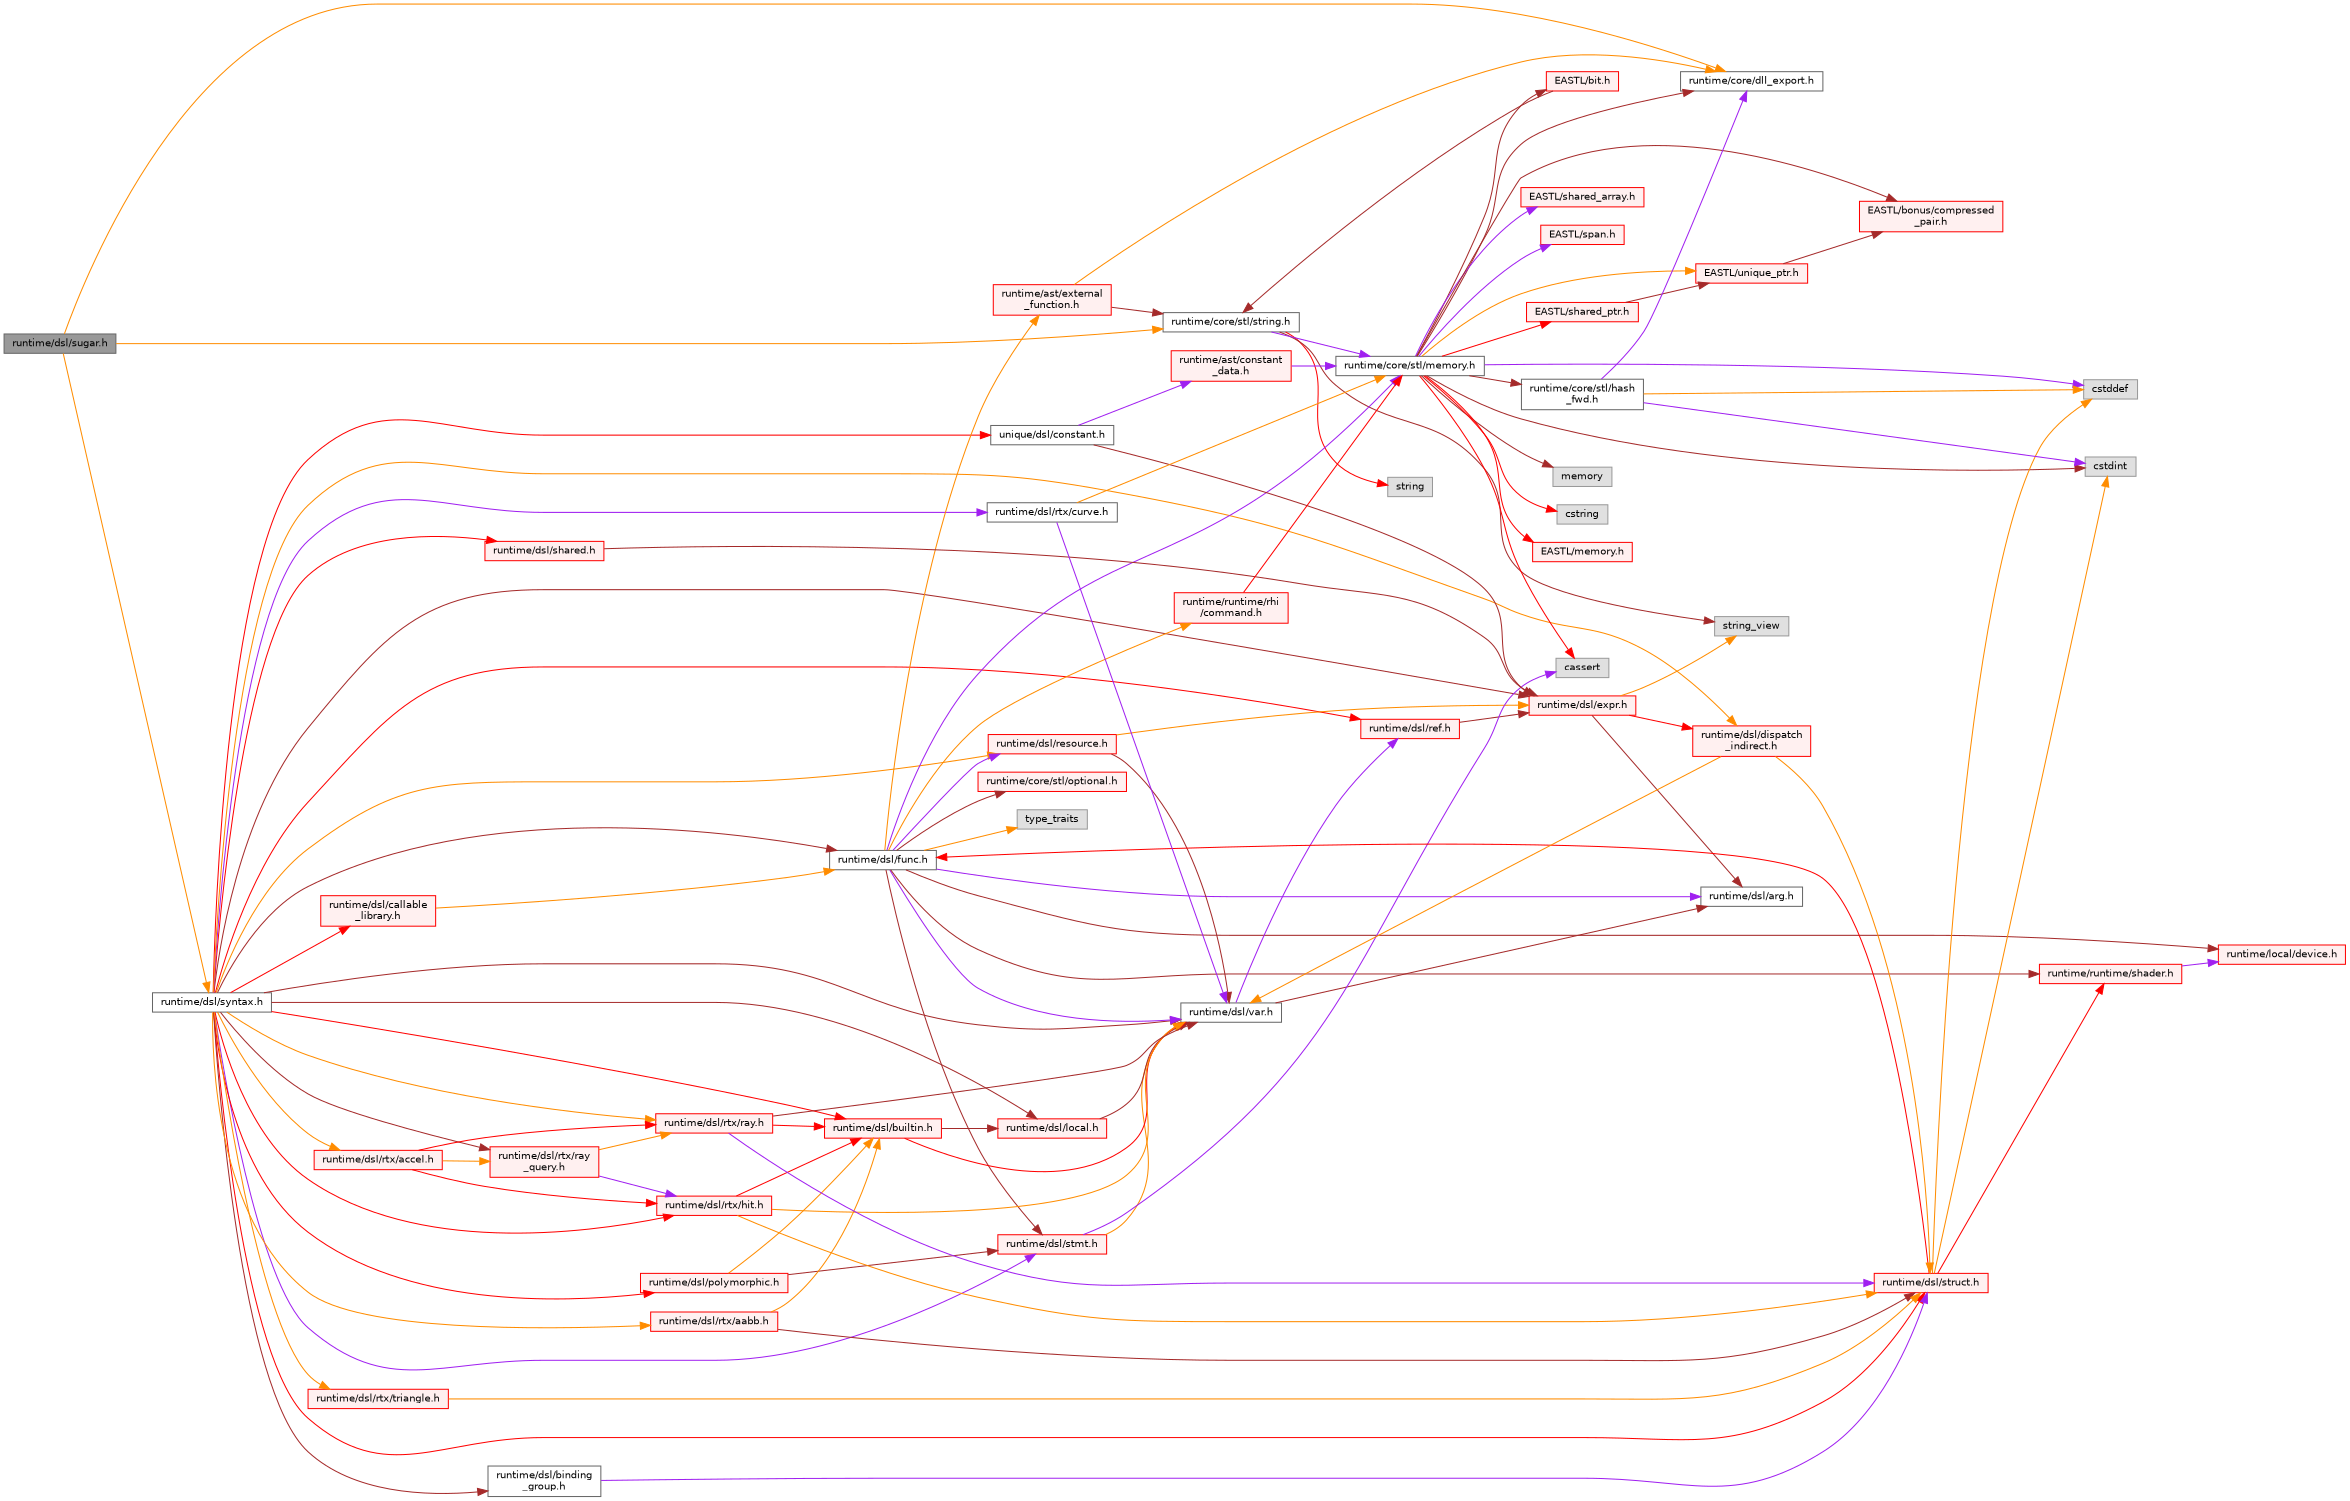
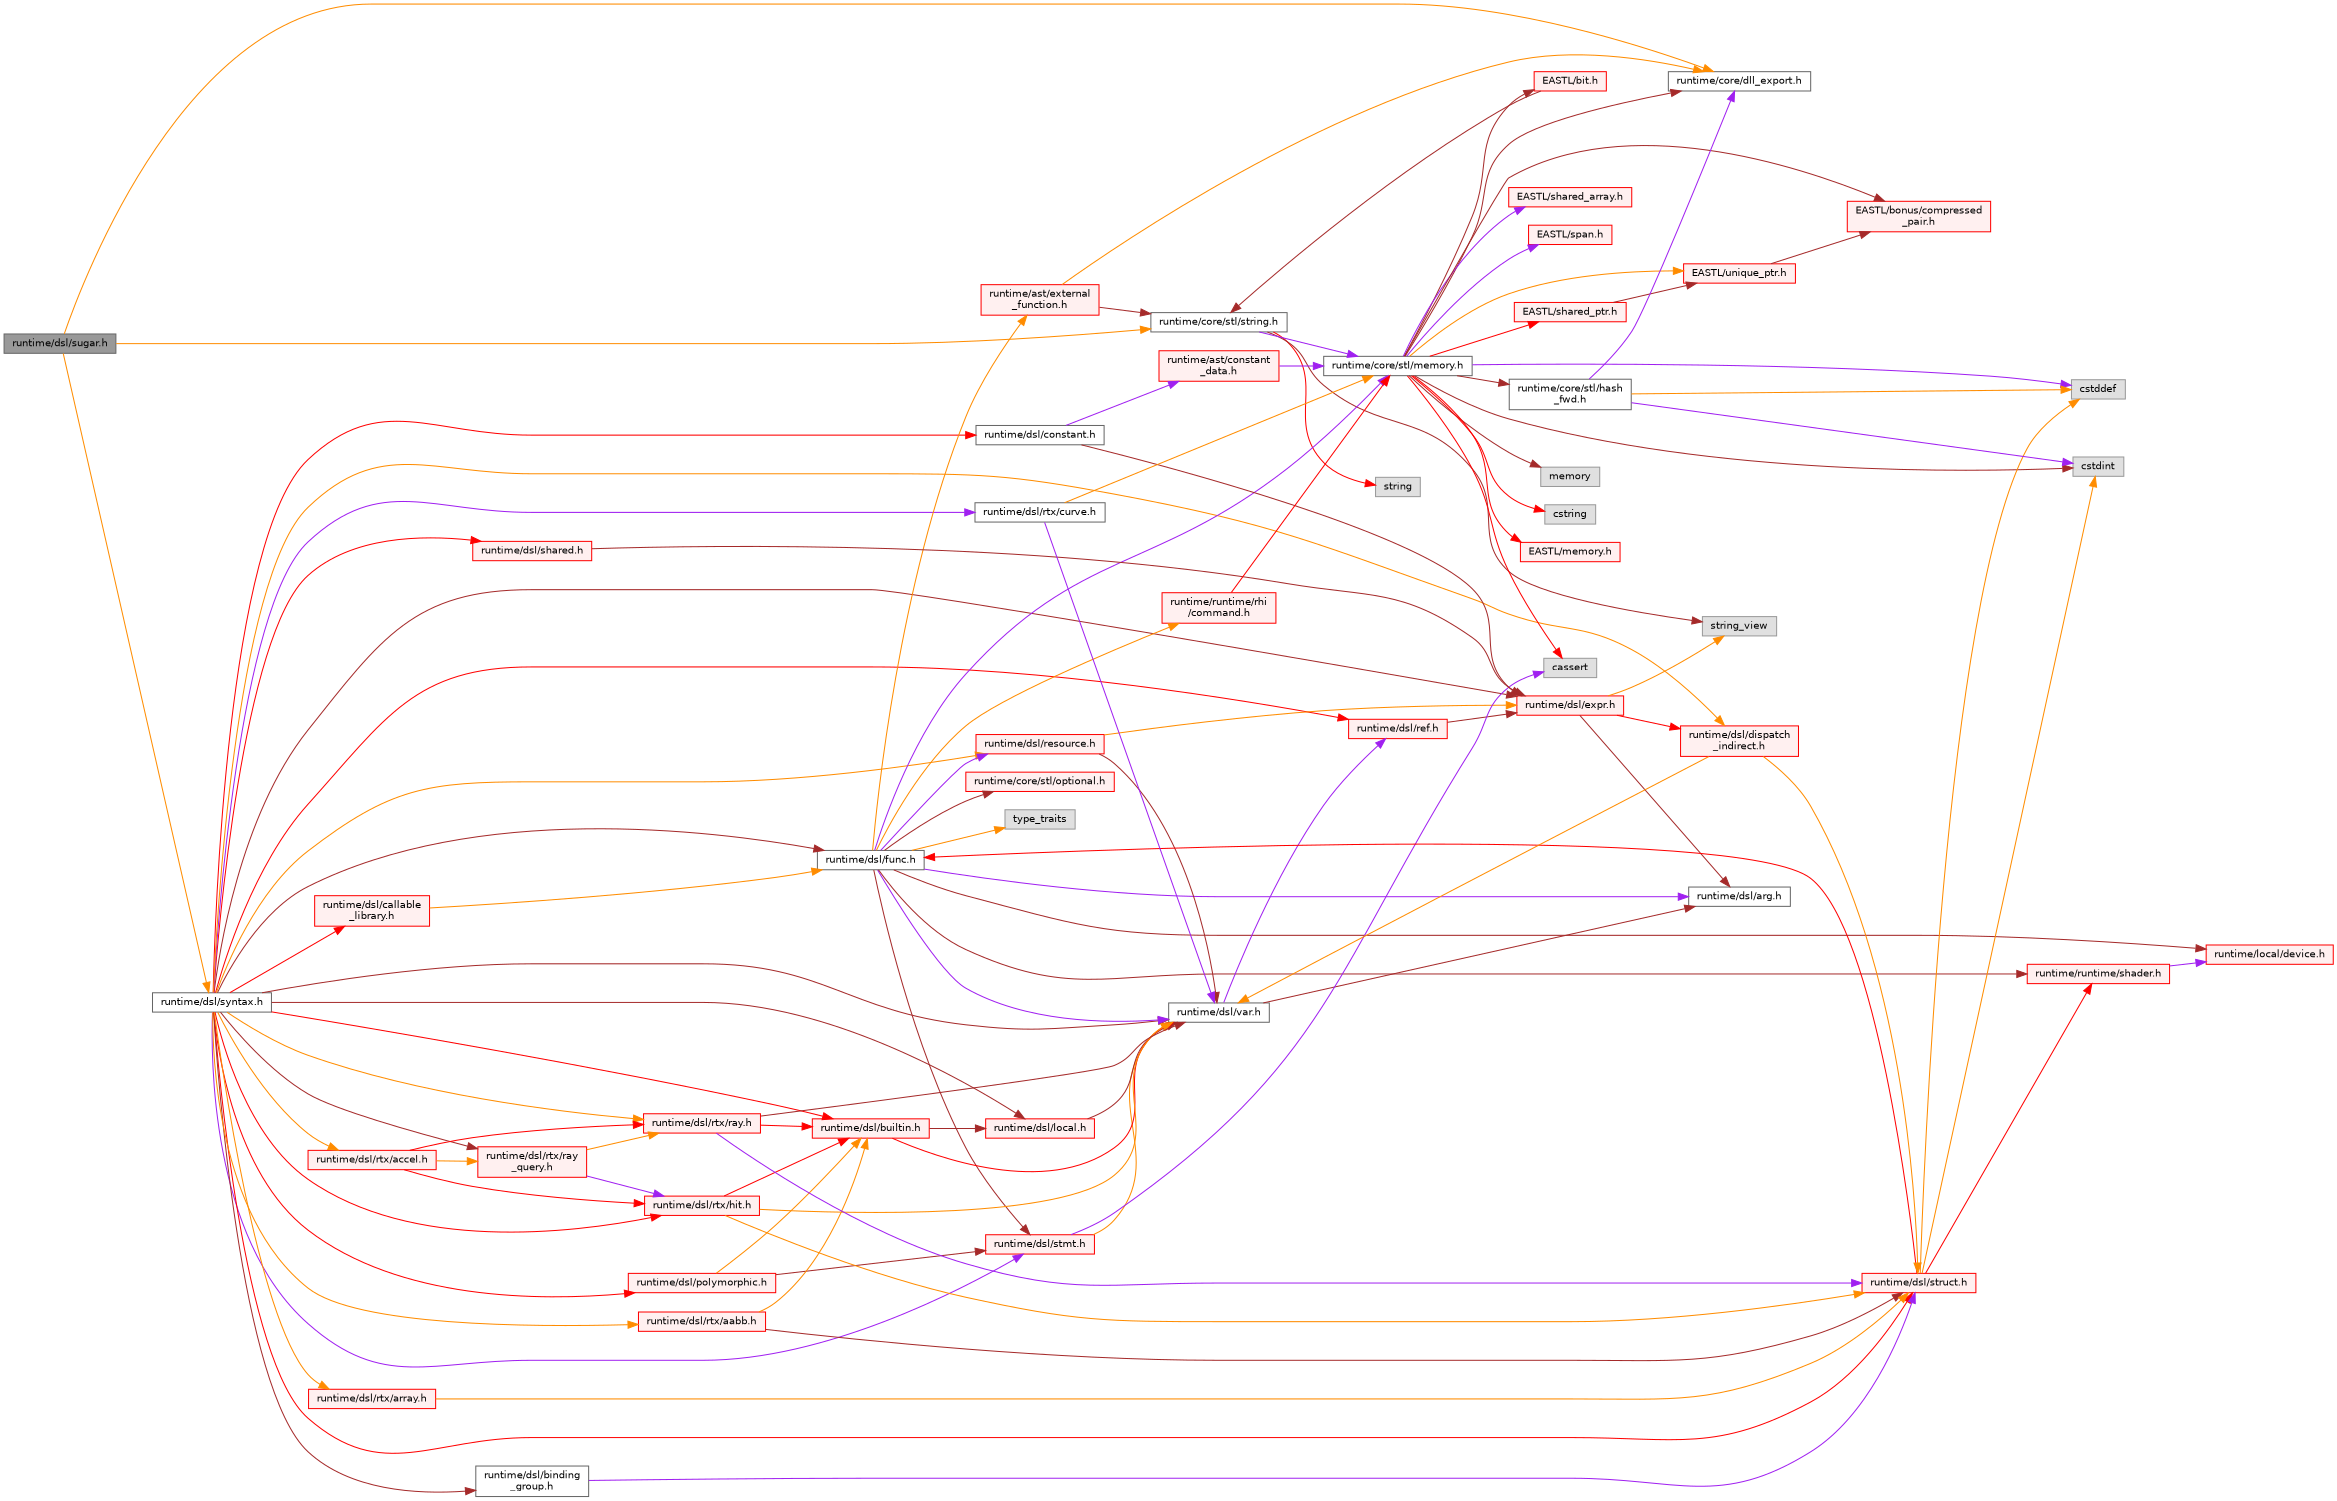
  digraph {
    rankdir=LR
    node [color=red fillcolor="#FFF0F0" fontname=Helvetica fontsize=10 shape=box style=filled]
    edge [color=brown fontname=Helvetica fontsize=10 labelfontname=Helvetica labelfontsize=10 style=solid]
    n1 [color=gray40 fillcolor=grey60 fontcolor=black height=0.2 label="runtime/dsl/sugar.h" width=0.4]
    n2 [color=grey40 fillcolor=white height=0.2 label="runtime/core/dll_export.h" width=0.4]
    n3 [color=grey40 fillcolor=white height=0.2 label="runtime/core/stl/string.h" width=0.4]
    n4 [color=grey40 fillcolor=white height=0.2 label="runtime/dsl/syntax.h" width=0.4]
    n5 [color=grey60 fillcolor="#E0E0E0" height=0.2 label=string width=0.4]
    n6 [color=grey60 fillcolor="#E0E0E0" height=0.2 label=string_view width=0.4]
    n7 [color=grey40 fillcolor=white height=0.2 label="runtime/core/stl/memory.h" width=0.4]
    n8 [color=grey40 fillcolor=white height=0.2 label="runtime/dsl/func.h" width=0.4]
    n9 [color=grey40 fillcolor=white height=0.2 label="runtime/dsl/var.h" width=0.4]
    n10 [height=0.2 label="runtime/dsl/ref.h" width=0.4]
    n11 [height=0.2 label="runtime/dsl/expr.h" width=0.4]
    n12 [height=0.2 label="runtime/dsl/resource.h" width=0.4]
    n13 [height=0.2 label="runtime/dsl/stmt.h" width=0.4]
-   n14 [color=grey40 fillcolor=white height=0.2 label="unique/dsl/constant.h" width=0.4]
+   n14 [color=grey40 fillcolor=white height=0.2 label="runtime/dsl/constant.h" width=0.4]
    n15 [height=0.2 label="runtime/dsl/local.h" width=0.4]
    n16 [height=0.2 label="runtime/dsl/shared.h" width=0.4]
    n17 [height=0.2 label="runtime/dsl/builtin.h" width=0.4]
    n18 [height=0.2 label="runtime/dsl/polymorphic.h" width=0.4]
    n19 [height=0.2 label="runtime/dsl/struct.h" width=0.4]
    n20 [color=grey40 fillcolor=white height=0.2 label="runtime/dsl/binding\l_group.h" width=0.4]
    n21 [height=0.2 label="runtime/dsl/callable\l_library.h" width=0.4]
    n22 [height=0.2 label="runtime/dsl/rtx/aabb.h" width=0.4]
    n23 [height=0.2 label="runtime/dsl/rtx/accel.h" width=0.4]
    n24 [height=0.2 label="runtime/dsl/rtx/ray\l_query.h" width=0.4]
    n25 [height=0.2 label="runtime/dsl/rtx/hit.h" width=0.4]
    n26 [height=0.2 label="runtime/dsl/rtx/ray.h" width=0.4]
-   n27 [height=0.2 label="runtime/dsl/rtx/triangle.h" width=0.4]
+   n27 [height=0.2 label="runtime/dsl/rtx/array.h" width=0.4]
    n28 [color=grey40 fillcolor=white height=0.2 label="runtime/dsl/rtx/curve.h" width=0.4]
    n29 [height=0.2 label="runtime/dsl/dispatch\l_indirect.h" width=0.4]
    n30 [color=grey60 fillcolor="#E0E0E0" height=0.2 label=cstddef width=0.4]
    n31 [color=grey60 fillcolor="#E0E0E0" height=0.2 label=cstdint width=0.4]
    n32 [color=grey60 fillcolor="#E0E0E0" height=0.2 label=cassert width=0.4]
    n33 [color=grey60 fillcolor="#E0E0E0" height=0.2 label=memory width=0.4]
    n34 [color=grey60 fillcolor="#E0E0E0" height=0.2 label=cstring width=0.4]
    n35 [height=0.2 label="EASTL/bit.h" width=0.4]
    n36 [height=0.2 label="EASTL/memory.h" width=0.4]
    n37 [height=0.2 label="EASTL/shared_array.h" width=0.4]
    n38 [height=0.2 label="EASTL/unique_ptr.h" width=0.4]
    n39 [height=0.2 label="EASTL/bonus/compressed\l_pair.h" width=0.4]
    n40 [height=0.2 label="EASTL/shared_ptr.h" width=0.4]
    n41 [height=0.2 label="EASTL/span.h" width=0.4]
    n42 [color=grey40 fillcolor=white height=0.2 label="runtime/core/stl/hash\l_fwd.h" width=0.4]
    n43 [color=grey60 fillcolor="#E0E0E0" height=0.2 label=type_traits width=0.4]
    n44 [height=0.2 label="runtime/core/stl/optional.h" width=0.4]
    n45 [height=0.2 label="runtime/ast/external\l_function.h" width=0.4]
    n46 [height=0.2 label="runtime/runtime/rhi\l/command.h" width=0.4]
    n47 [height=0.2 label="runtime/local/device.h" width=0.4]
    n48 [height=0.2 label="runtime/runtime/shader.h" width=0.4]
    n49 [color=grey40 fillcolor=white height=0.2 label="runtime/dsl/arg.h" width=0.4]
    n50 [height=0.2 label="runtime/ast/constant\l_data.h" width=0.4]
    n1 -> n2 [color=darkorange]
    n1 -> n3 [color=darkorange]
    n1 -> n4 [color=darkorange]
    n3 -> n5 [color=red]
    n3 -> n6
    n3 -> n7 [color=purple]
    n4 -> n8
    n4 -> n9
    n4 -> n10 [color=red]
    n4 -> n11
    n4 -> n12 [color=darkorange]
    n4 -> n13 [color=purple]
    n4 -> n14 [color=red]
    n4 -> n15
    n4 -> n16 [color=red]
    n4 -> n17 [color=red]
    n4 -> n18 [color=red]
    n4 -> n19 [color=red]
    n4 -> n20
    n4 -> n21 [color=red]
    n4 -> n22 [color=darkorange]
    n4 -> n23 [color=darkorange]
    n4 -> n24
    n4 -> n25 [color=red]
    n4 -> n26 [color=darkorange]
    n4 -> n27 [color=darkorange]
    n4 -> n28 [color=purple]
    n4 -> n29 [color=darkorange]
    n7 -> n2
    n7 -> n30 [color=purple]
    n7 -> n31
    n7 -> n32 [color=red]
    n7 -> n33
    n7 -> n34 [color=red]
    n7 -> n35
    n7 -> n36 [color=red]
    n7 -> n37 [color=purple]
    n7 -> n38 [color=darkorange]
    n7 -> n39
    n7 -> n40 [color=red]
    n7 -> n41 [color=purple]
    n7 -> n42
    n8 -> n7 [color=purple]
    n8 -> n9 [color=purple]
    n8 -> n12 [color=purple]
    n8 -> n13
    n8 -> n43 [color=darkorange]
    n8 -> n44
    n8 -> n45 [color=darkorange]
    n8 -> n46 [color=darkorange]
    n8 -> n47
    n8 -> n48
    n8 -> n49 [color=purple]
    n9 -> n10 [color=purple]
    n9 -> n49
    n10 -> n11
    n11 -> n6 [color=darkorange]
    n11 -> n29 [color=red]
    n11 -> n49
    n12 -> n9
    n12 -> n11 [color=darkorange]
    n13 -> n9 [color=darkorange]
    n13 -> n32 [color=purple]
    n14 -> n11
    n14 -> n50 [color=purple]
    n15 -> n9
    n16 -> n11
    n17 -> n9 [color=red]
    n17 -> n15
    n18 -> n13
    n18 -> n17 [color=darkorange]
    n19 -> n8 [color=red]
    n19 -> n30 [color=darkorange]
    n19 -> n31 [color=darkorange]
    n19 -> n48 [color=red]
    n20 -> n19 [color=purple]
    n21 -> n8 [color=darkorange]
    n22 -> n17 [color=darkorange]
    n22 -> n19
    n23 -> n24 [color=darkorange]
    n23 -> n25 [color=red]
    n23 -> n26 [color=red]
    n24 -> n25 [color=purple]
    n24 -> n26 [color=darkorange]
    n25 -> n9 [color=darkorange]
    n25 -> n17 [color=red]
    n25 -> n19 [color=darkorange]
    n26 -> n9
    n26 -> n17 [color=red]
    n26 -> n19 [color=purple]
    n27 -> n19 [color=darkorange]
    n28 -> n7 [color=darkorange]
    n28 -> n9 [color=purple]
    n29 -> n9 [color=darkorange]
    n29 -> n19 [color=darkorange]
    n35 -> n3
    n38 -> n39
    n40 -> n38
    n42 -> n2 [color=purple]
    n42 -> n30 [color=darkorange]
    n42 -> n31 [color=purple]
    n45 -> n2 [color=darkorange]
    n45 -> n3
    n46 -> n7 [color=red]
    n48 -> n47 [color=purple]
    n50 -> n7 [color=purple]
  }
